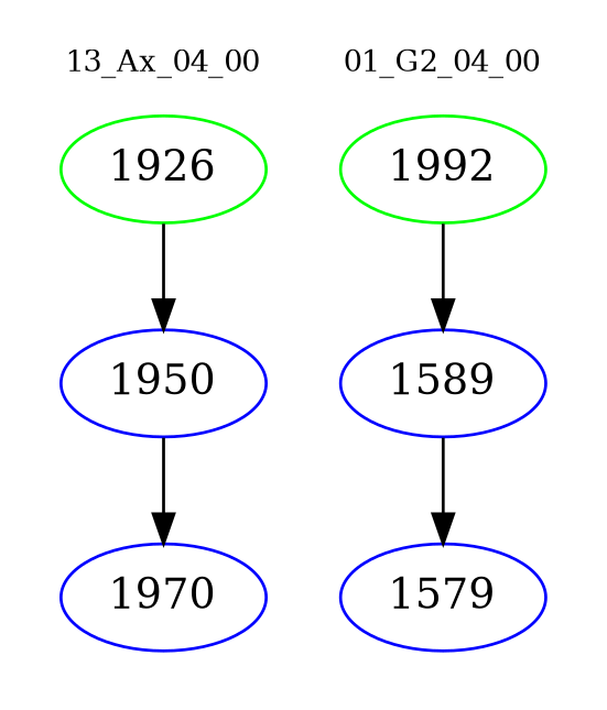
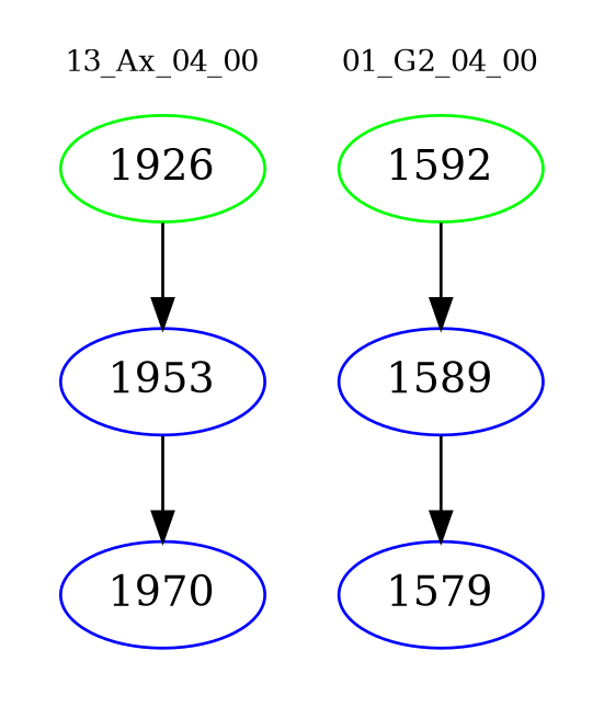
  digraph {
    node [color=blue]
    edge [color=black]
    n1 [color=green label=1926]
-   n2 [label=1950]
+   n2 [label=1953]
    n3 [label=1970]
-   n4 [color=green label=1992]
+   n4 [color=green label=1592]
    n5 [label=1589]
    n6 [label=1579]
    subgraph cluster_1 {
      color=white
      fontsize=10
      label="13_Ax_04_00"
      n1
      n2
      n3
    }
    subgraph cluster_2 {
      color=white
      fontsize=10
      label="01_G2_04_00"
      n4
      n5
      n6
    }
    n1 -> n2
    n2 -> n3
    n4 -> n5
    n5 -> n6
  }
